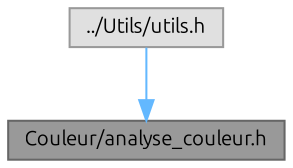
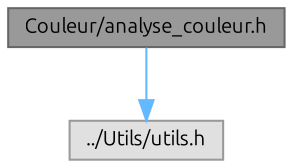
  digraph {
    fontname=Ubuntu
    node [fontname=Ubuntu fontsize=10 shape=box style=filled]
    n1 [color=gray40 fillcolor=grey60 fontcolor=black height=0.2 label="Couleur/analyse_couleur.h" width=0.4]
    n2 [color=grey60 fillcolor="#E0E0E0" height=0.2 label="../Utils/utils.h" width=0.4]
-   n2 -> n1 [color=steelblue1 fontname=Ubuntu fontsize=10 labelfontname=Helvetica labelfontsize=10 style=solid]
+   n1 -> n2 [color=steelblue1 fontname=Ubuntu fontsize=10 labelfontname=Helvetica labelfontsize=10 style=solid]
  }
